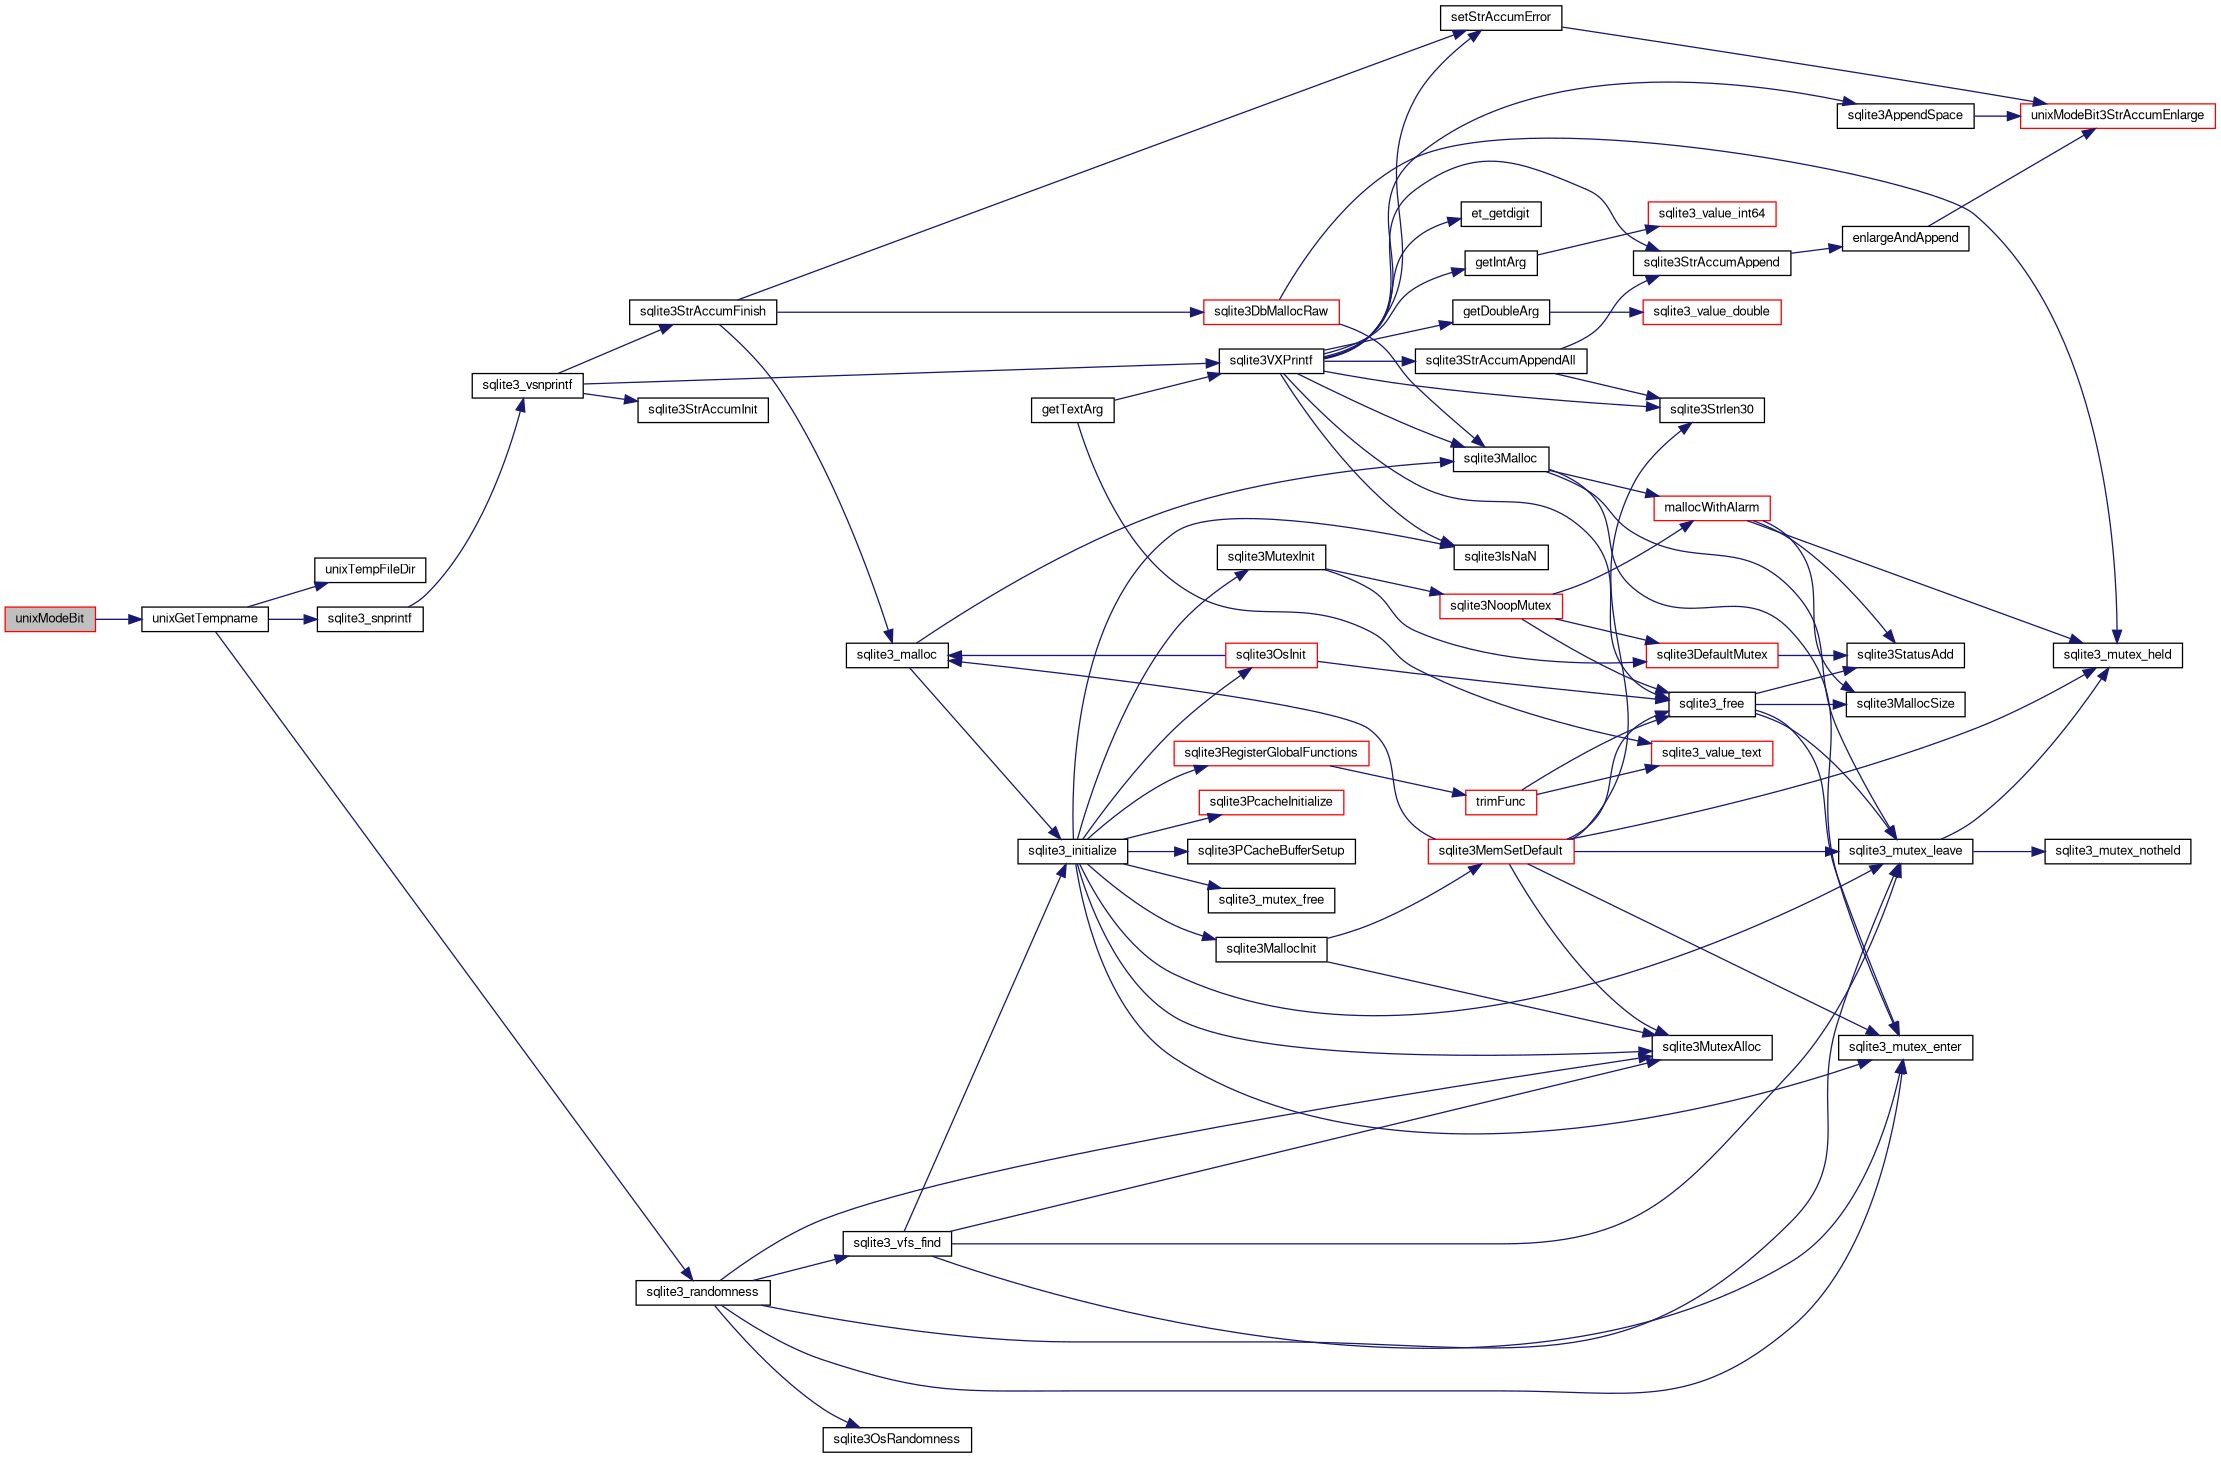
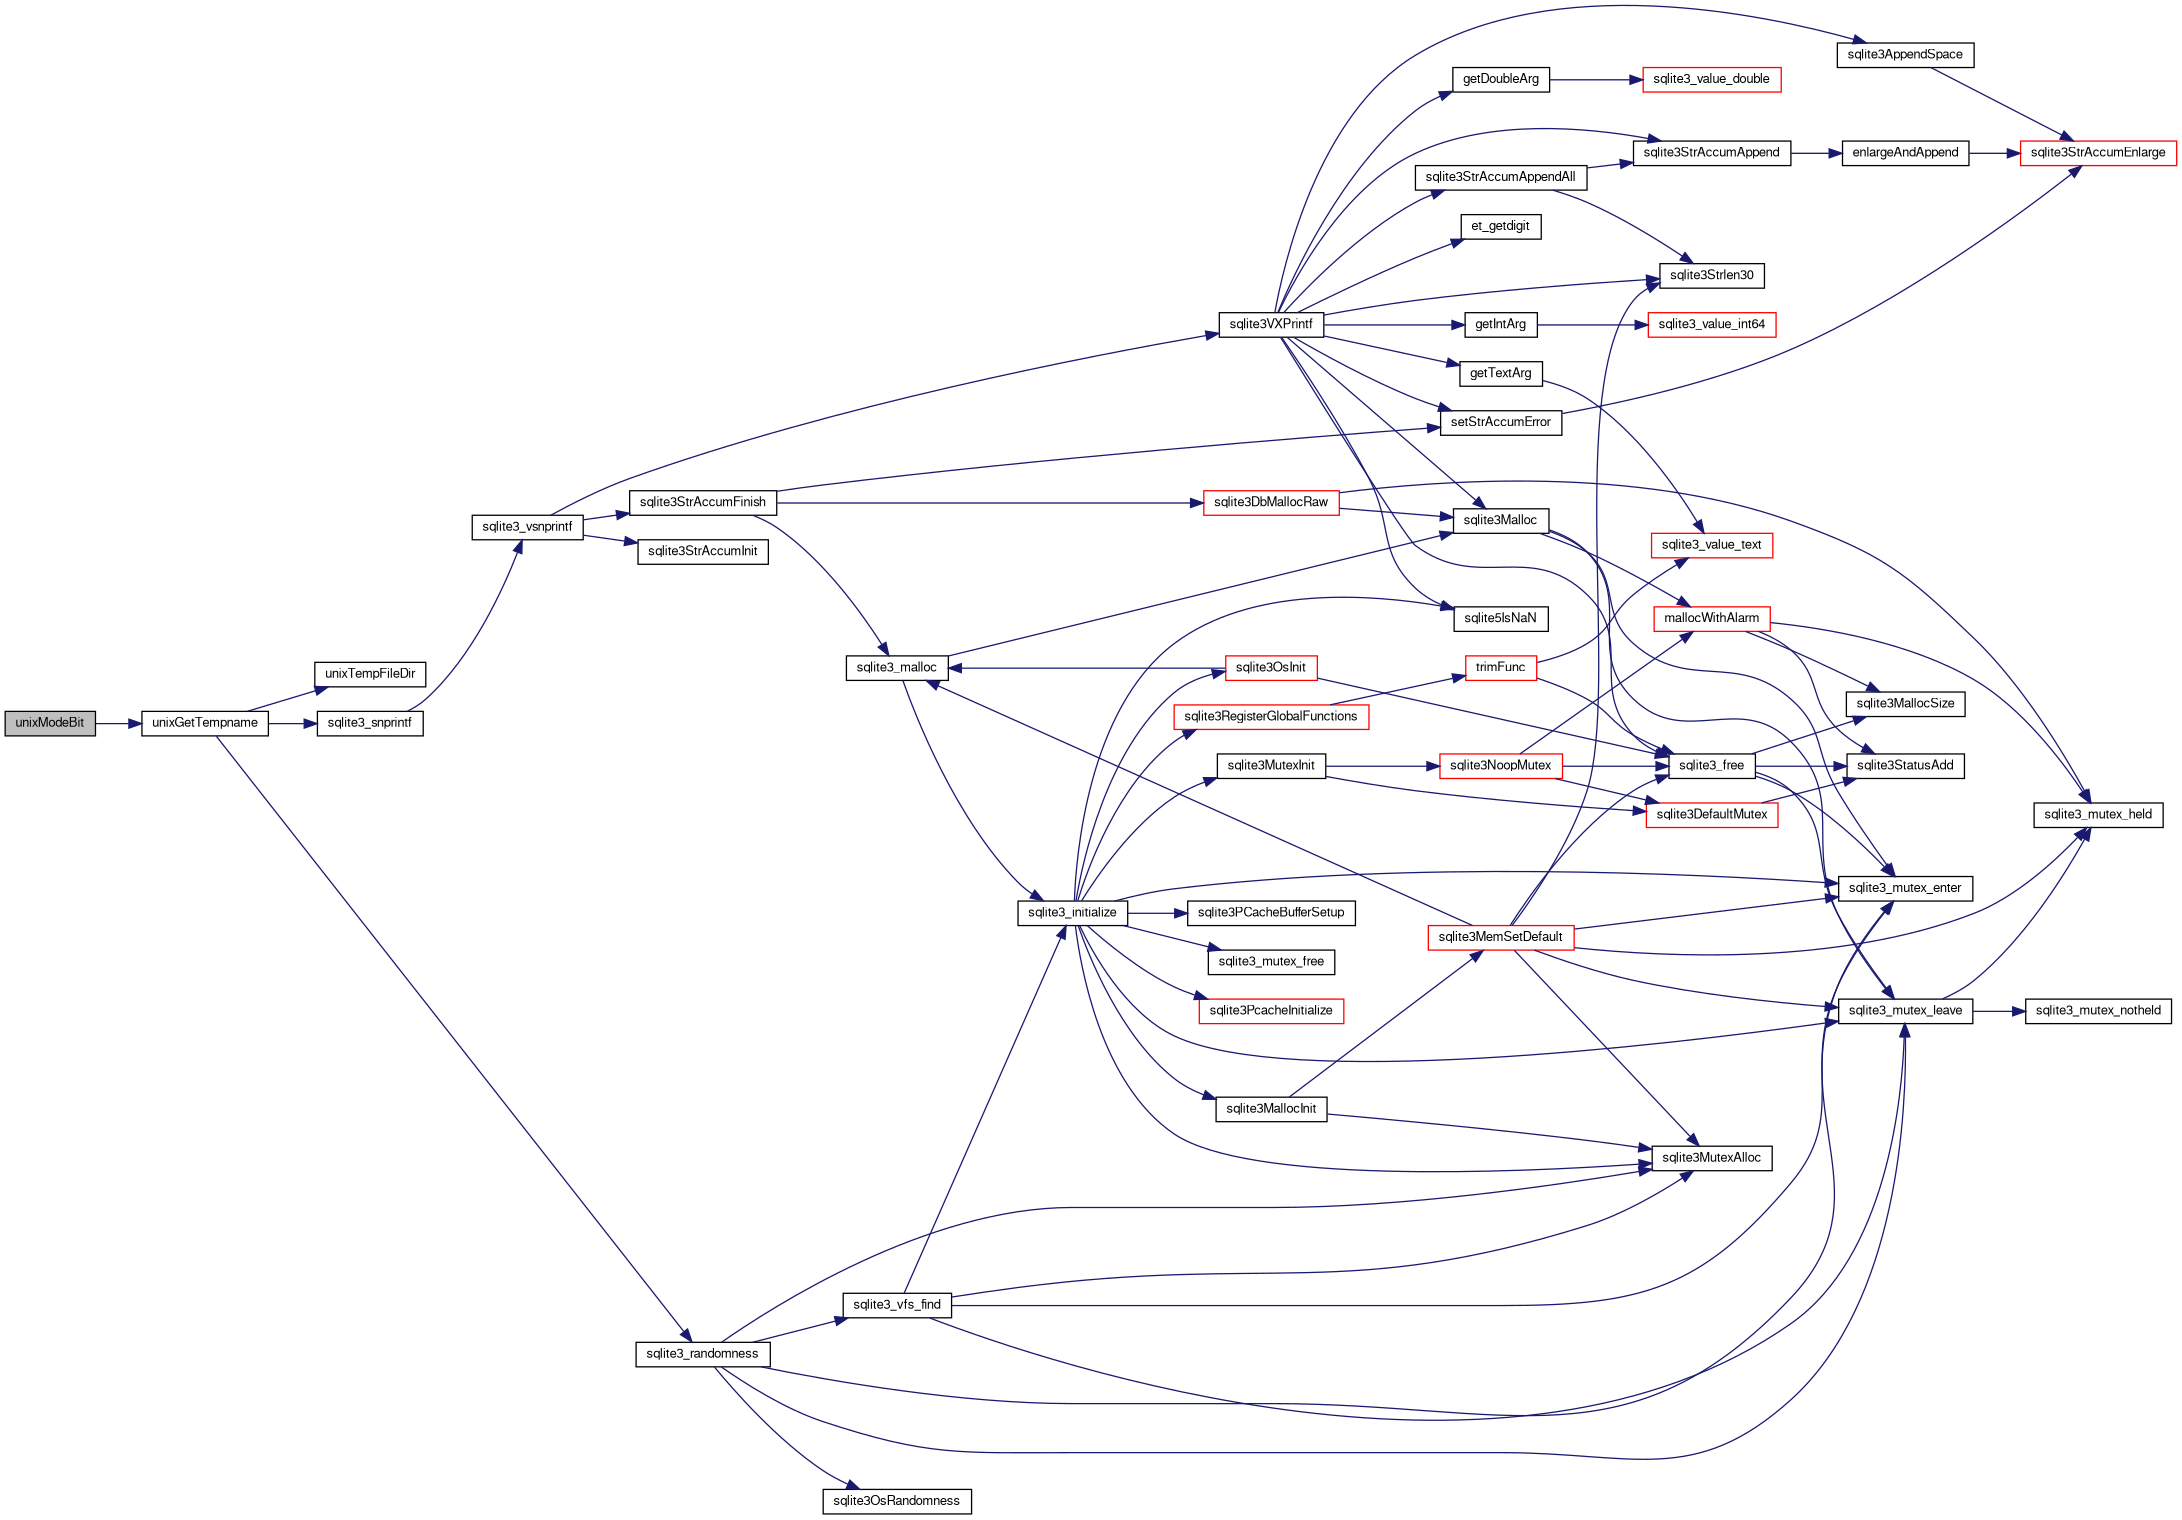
  digraph {
    rankdir=LR
    node [color=black fillcolor=white fontname=FreeSans fontsize=10 shape=record style=filled]
    edge [color=midnightblue fontname=FreeSans fontsize=10 labelfontname=FreeSans labelfontsize=10 style=solid]
-   n1 [color=red fillcolor=grey75 fontcolor=black height=0.2 label=unixModeBit width=0.4]
+   n1 [fillcolor=grey75 fontcolor=black height=0.2 label=unixModeBit width=0.4]
    n2 [height=0.2 label=unixGetTempname width=0.4]
    n3 [height=0.2 label=unixTempFileDir width=0.4]
    n4 [height=0.2 label=sqlite3_snprintf width=0.4]
    n5 [height=0.2 label=sqlite3_randomness width=0.4]
    n6 [height=0.2 label=sqlite3_vsnprintf width=0.4]
    n7 [height=0.2 label=sqlite3_mutex_enter width=0.4]
    n8 [height=0.2 label=sqlite3_mutex_leave width=0.4]
    n9 [height=0.2 label=sqlite3MutexAlloc width=0.4]
    n10 [height=0.2 label=sqlite3OsRandomness width=0.4]
    n11 [height=0.2 label=sqlite3_vfs_find width=0.4]
    n12 [height=0.2 label=sqlite3StrAccumInit width=0.4]
    n13 [height=0.2 label=sqlite3VXPrintf width=0.4]
    n14 [height=0.2 label=sqlite3StrAccumFinish width=0.4]
    n15 [height=0.2 label=sqlite3StrAccumAppend width=0.4]
    n16 [height=0.2 label=setStrAccumError width=0.4]
    n17 [height=0.2 label=getIntArg width=0.4]
    n18 [height=0.2 label=sqlite3Malloc width=0.4]
    n19 [height=0.2 label=getDoubleArg width=0.4]
-   n20 [height=0.2 label=sqlite3IsNaN width=0.4]
+   n20 [height=0.2 label=sqlite5IsNaN width=0.4]
    n21 [height=0.2 label=sqlite3Strlen30 width=0.4]
    n22 [height=0.2 label=et_getdigit width=0.4]
    n23 [height=0.2 label=getTextArg width=0.4]
    n24 [height=0.2 label=sqlite3StrAccumAppendAll width=0.4]
    n25 [height=0.2 label=sqlite3AppendSpace width=0.4]
    n26 [height=0.2 label=sqlite3_free width=0.4]
    n27 [color=red height=0.2 label=sqlite3DbMallocRaw width=0.4]
    n28 [height=0.2 label=sqlite3_malloc width=0.4]
    n29 [height=0.2 label=enlargeAndAppend width=0.4]
-   n30 [color=red height=0.2 label=unixModeBit3StrAccumEnlarge width=0.4]
+   n30 [color=red height=0.2 label=sqlite3StrAccumEnlarge width=0.4]
    n31 [color=red height=0.2 label=sqlite3_value_int64 width=0.4]
    n32 [color=red height=0.2 label=mallocWithAlarm width=0.4]
    n33 [color=red height=0.2 label=sqlite3_value_double width=0.4]
    n34 [color=red height=0.2 label=sqlite3_value_text width=0.4]
    n35 [height=0.2 label=sqlite3MallocSize width=0.4]
    n36 [height=0.2 label=sqlite3StatusAdd width=0.4]
    n37 [height=0.2 label=sqlite3_mutex_held width=0.4]
    n38 [height=0.2 label=sqlite3_mutex_notheld width=0.4]
    n39 [height=0.2 label=sqlite3_initialize width=0.4]
    n40 [height=0.2 label=sqlite3MutexInit width=0.4]
    n41 [height=0.2 label=sqlite3MallocInit width=0.4]
    n42 [color=red height=0.2 label=sqlite3RegisterGlobalFunctions width=0.4]
    n43 [color=red height=0.2 label=sqlite3PcacheInitialize width=0.4]
    n44 [color=red height=0.2 label=sqlite3OsInit width=0.4]
    n45 [height=0.2 label=sqlite3PCacheBufferSetup width=0.4]
    n46 [height=0.2 label=sqlite3_mutex_free width=0.4]
    n47 [color=red height=0.2 label=sqlite3DefaultMutex width=0.4]
    n48 [color=red height=0.2 label=sqlite3NoopMutex width=0.4]
    n49 [color=red height=0.2 label=sqlite3MemSetDefault width=0.4]
    n50 [color=red height=0.2 label=trimFunc width=0.4]
    n1 -> n2
    n2 -> n3
    n2 -> n4
    n2 -> n5
    n4 -> n6
    n5 -> n7
    n5 -> n8
    n5 -> n9
    n5 -> n10
    n5 -> n11
    n6 -> n12
    n6 -> n13
    n6 -> n14
    n8 -> n37
    n8 -> n38
    n11 -> n7
    n11 -> n8
    n11 -> n9
    n11 -> n39
    n13 -> n15
    n13 -> n16
    n13 -> n17
    n13 -> n18
    n13 -> n19
    n13 -> n20
    n13 -> n21
    n13 -> n22
-   n23 -> n13
+   n13 -> n23
    n13 -> n24
    n13 -> n25
    n13 -> n26
    n14 -> n16
    n14 -> n27
    n14 -> n28
    n15 -> n29
    n16 -> n30
    n17 -> n31
    n18 -> n7
    n18 -> n8
    n18 -> n32
    n19 -> n33
    n23 -> n34
    n24 -> n15
    n24 -> n21
    n25 -> n30
    n26 -> n7
    n26 -> n8
    n26 -> n35
    n26 -> n36
    n27 -> n18
    n27 -> n37
    n28 -> n18
    n28 -> n39
    n29 -> n30
    n32 -> n35
    n32 -> n36
    n32 -> n37
    n39 -> n7
    n39 -> n8
    n39 -> n9
    n39 -> n20
    n39 -> n40
    n39 -> n41
    n39 -> n42
    n39 -> n43
    n39 -> n44
    n39 -> n45
    n39 -> n46
    n40 -> n47
    n40 -> n48
    n41 -> n9
    n41 -> n49
    n42 -> n50
    n44 -> n26
    n44 -> n28
    n47 -> n36
    n48 -> n26
    n48 -> n32
    n48 -> n47
    n49 -> n7
    n49 -> n8
    n49 -> n9
    n49 -> n21
    n49 -> n26
    n49 -> n28
    n49 -> n37
    n50 -> n26
    n50 -> n34
  }
